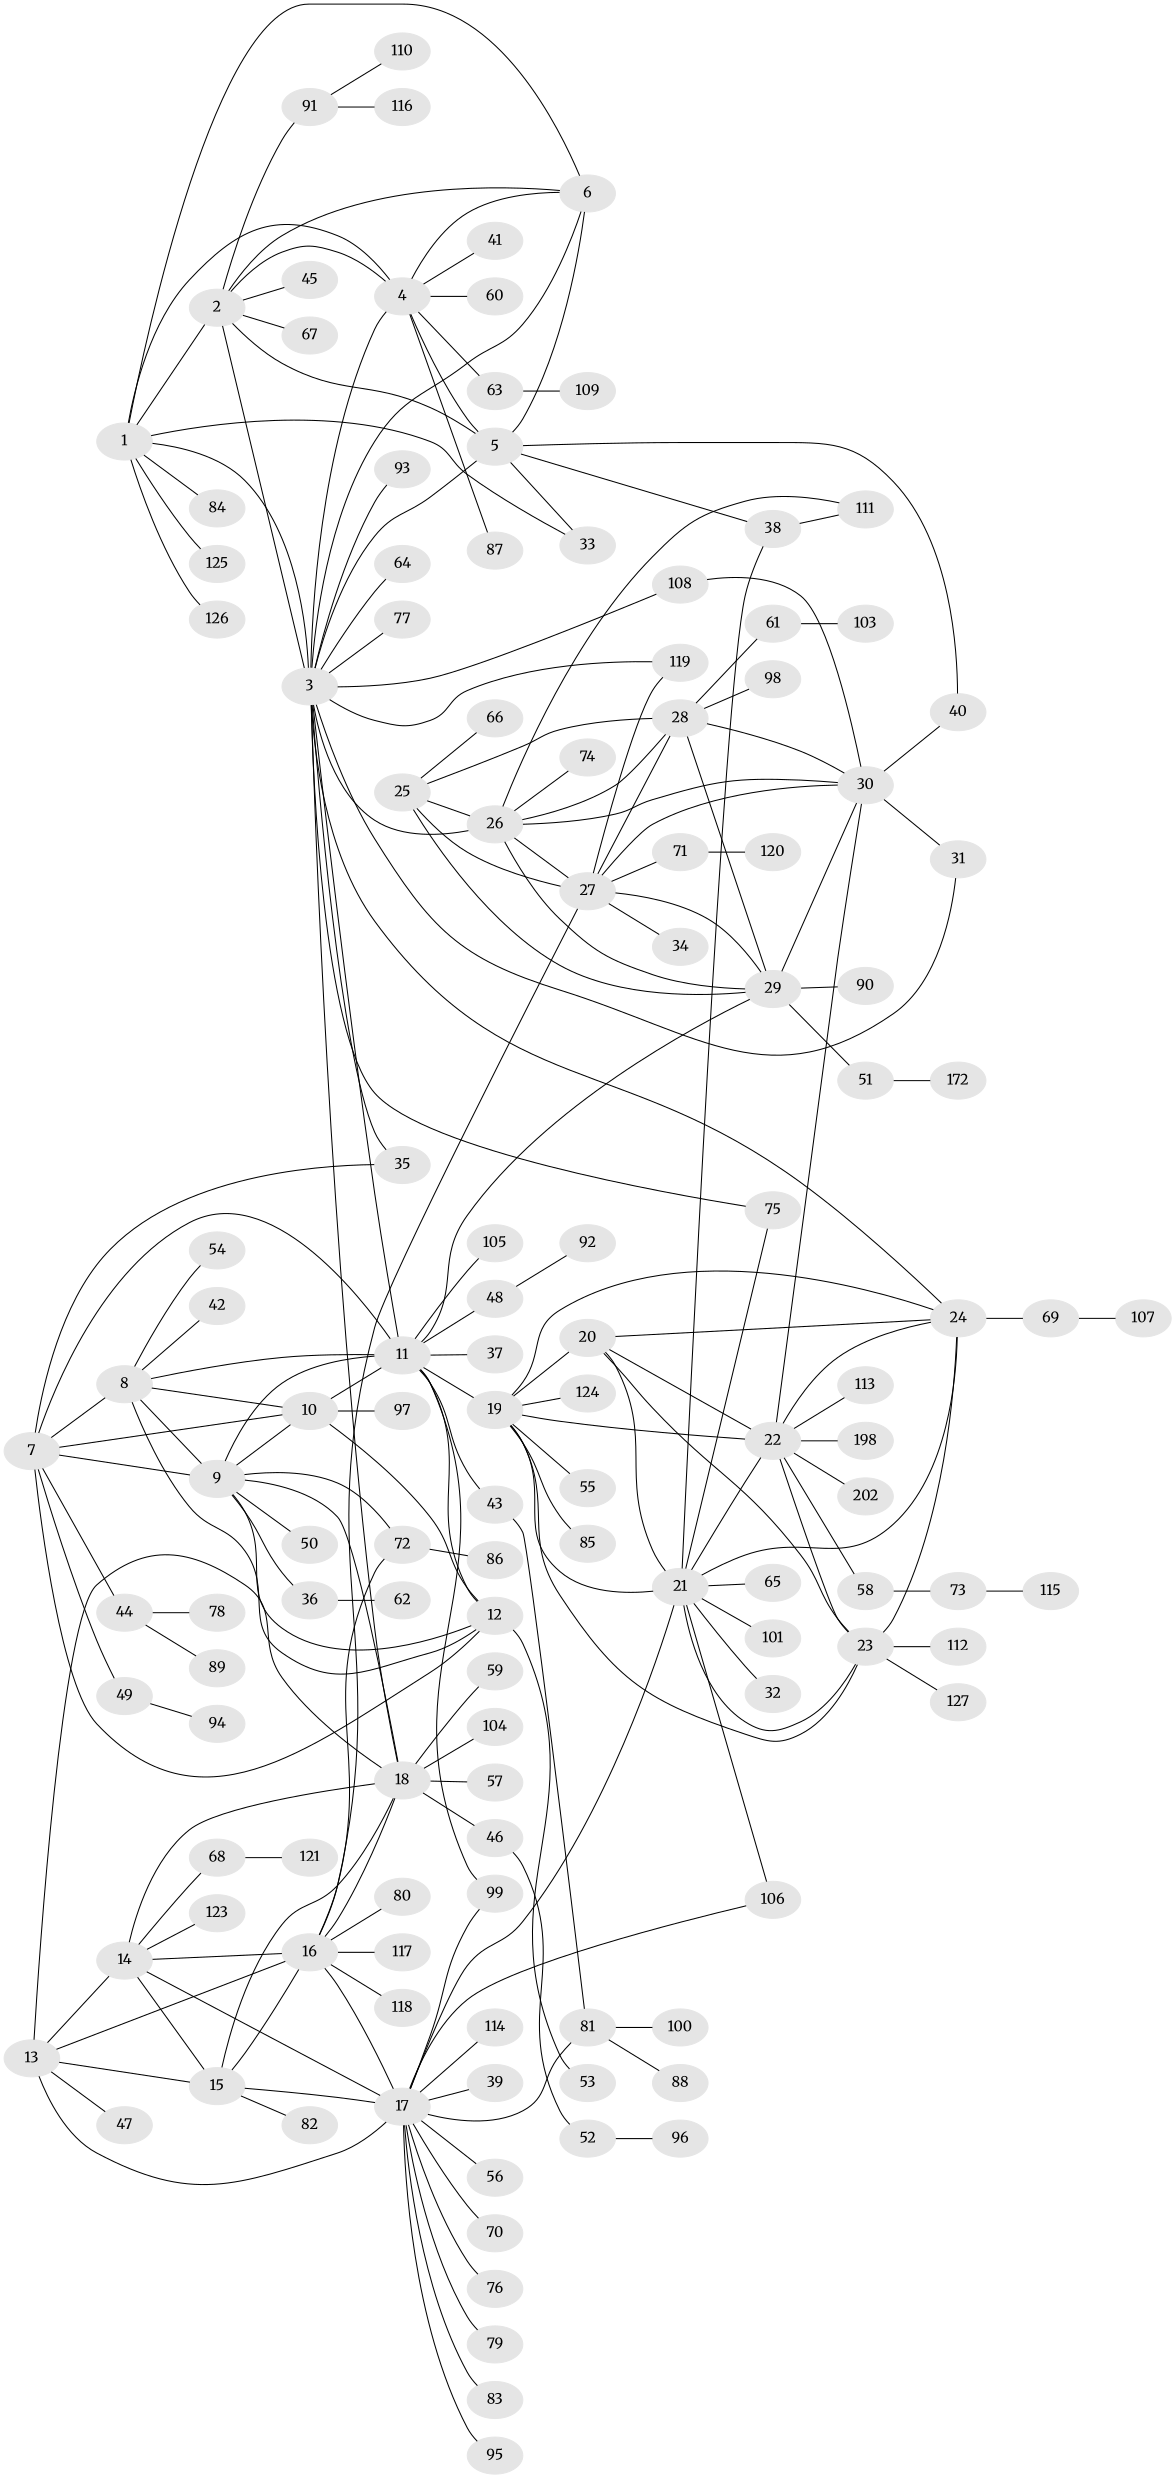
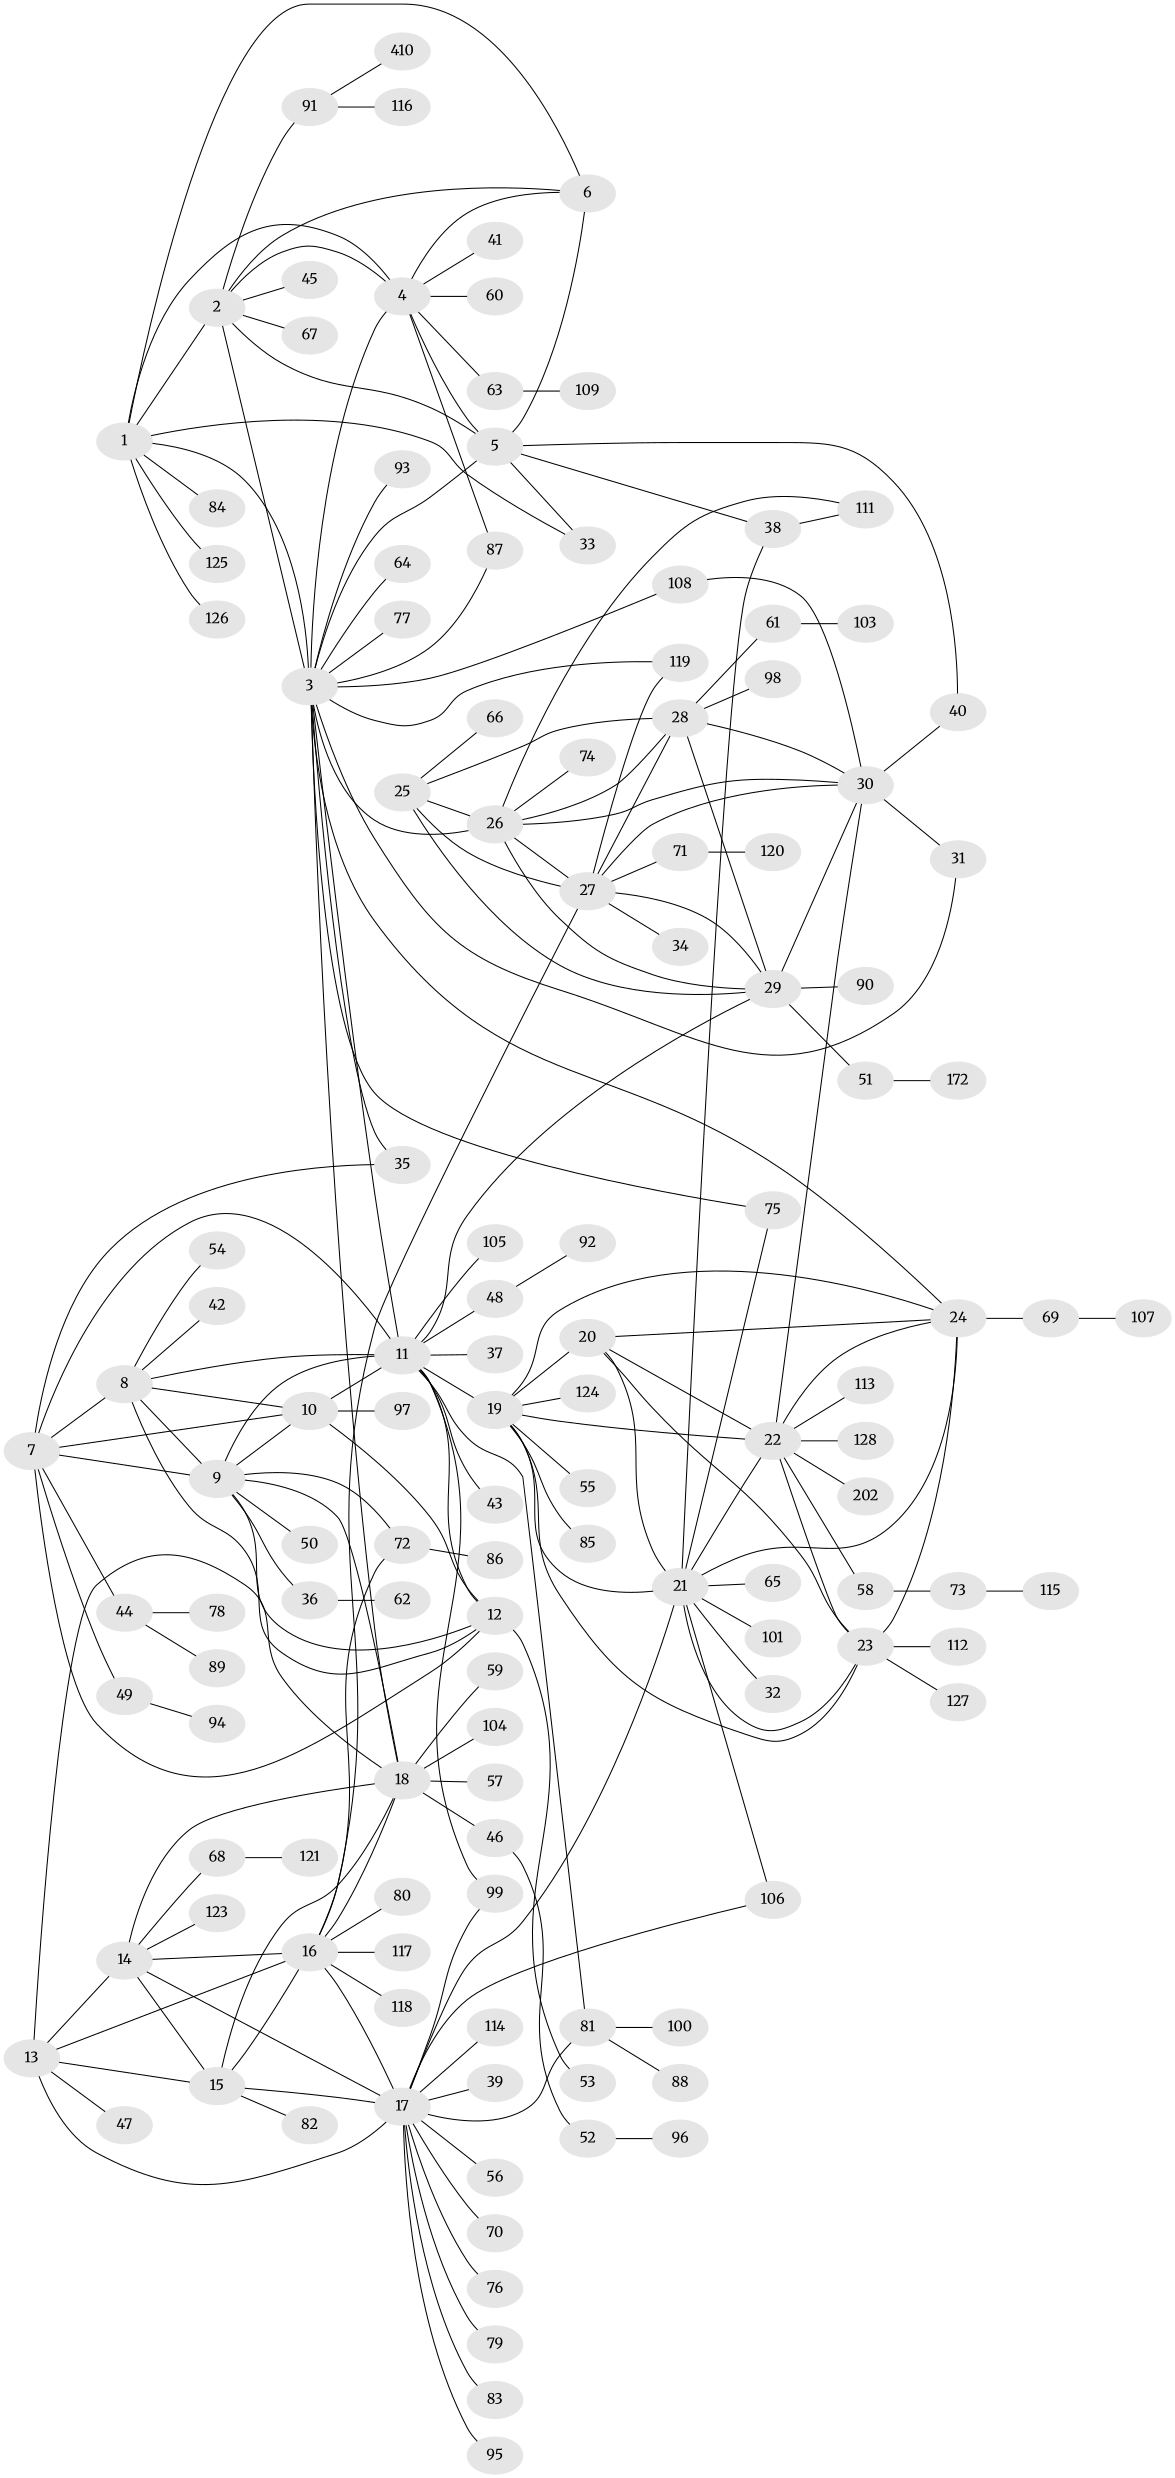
  graph {
    fontname=Merriweather
    rankdir=LR
    node [color=gray90 fontname=Merriweather style=filled]
    edge [fontname=Merriweather]
    1
    2
    3
    4
    6
    84
    125
    126
    33
    5
    45
    67
    91
    11
    18
    24
    26
    31
    35
    64
    75
    77
    93
    108
    119
    41
    60
    63
    87
    38
    40
-   110
+   110 [label=410]
    116
    12
    19
    29
    37
    43
    48
    81
    99
    105
    46
    57
    59
    104
    69
    27
    30
    28
    74
    111
    109
    7
    8
    9
    10
    44
    49
    42
    54
    36
    50
    72
    97
    53
    78
    89
    94
    62
    86
    21
    20
    22
    23
    55
    85
    124
    51
    90
    92
    88
    100
    13
    14
    15
    16
    17
    47
    68
    123
    82
    80
    117
    118
    39
    56
    70
    76
    79
    83
    95
    106
    114
    121
    34
    71
    32
    65
    101
    52
    58
    n113 [label=202]
    113
-   128 [label=198]
+   128
    112
    127
    73
    107
    25
    66
    61
    98
    120
    103
    n126 [label=172]
    96
    115
    1 -- 2
    1 -- 3
    1 -- 4
    1 -- 6
    1 -- 84
    1 -- 125
    1 -- 126
    1 -- 33
    2 -- 3
    2 -- 4
    2 -- 6
    2 -- 5
    2 -- 45
    2 -- 67
    2 -- 91
    3 -- 4
-   3 -- 6
+   3 -- 87
    3 -- 5
    3 -- 11
    3 -- 18
    3 -- 24
    3 -- 26
    3 -- 31
    3 -- 35
    3 -- 64
    3 -- 75
    3 -- 77
    3 -- 93
    3 -- 108
    3 -- 119
    4 -- 6
    4 -- 5
    4 -- 41
    4 -- 60
    4 -- 63
    4 -- 87
    5 -- 6
    5 -- 33
    5 -- 38
    5 -- 40
    91 -- 110
    91 -- 116
    11 -- 12
    11 -- 19
    11 -- 29
    11 -- 37
    11 -- 43
    11 -- 48
-   43 -- 81
+   11 -- 81
    11 -- 99
    11 -- 105
    18 -- 46
    18 -- 57
    18 -- 59
    18 -- 104
    24 -- 69
    26 -- 29
    26 -- 27
    26 -- 30
    26 -- 28
    26 -- 74
    26 -- 111
    108 -- 30
    63 -- 109
    38 -- 111
    12 -- 53
    19 -- 24
    19 -- 21
    19 -- 20
    19 -- 22
    19 -- 23
    19 -- 55
    19 -- 85
    19 -- 124
    29 -- 30
    29 -- 51
    29 -- 90
    48 -- 92
    81 -- 88
    81 -- 100
    46 -- 52
    69 -- 107
    27 -- 119
    27 -- 29
    27 -- 30
    27 -- 28
    27 -- 34
    27 -- 71
    30 -- 31
    30 -- 40
    28 -- 29
    28 -- 30
    28 -- 61
    28 -- 98
    7 -- 11
    7 -- 35
    7 -- 12
    7 -- 8
    7 -- 9
    7 -- 10
    7 -- 44
    7 -- 49
    8 -- 11
    8 -- 12
    8 -- 9
    8 -- 10
    8 -- 42
    8 -- 54
    9 -- 11
    9 -- 18
    9 -- 12
    9 -- 10
    9 -- 36
    9 -- 50
    9 -- 72
    10 -- 11
    10 -- 12
    10 -- 97
    44 -- 78
    44 -- 89
    49 -- 94
    36 -- 62
    72 -- 86
    21 -- 24
    21 -- 75
    21 -- 38
    21 -- 22
    21 -- 23
    21 -- 106
    21 -- 32
    21 -- 65
    21 -- 101
    20 -- 24
    20 -- 21
    20 -- 22
    20 -- 23
    22 -- 24
    22 -- 30
    22 -- 23
    22 -- 58
    22 -- n113
    22 -- 113
    22 -- 128
    23 -- 24
    23 -- 112
    23 -- 127
    51 -- n126
    13 -- 18
    13 -- 14
    13 -- 15
    13 -- 16
    13 -- 17
    13 -- 47
    14 -- 18
    14 -- 15
    14 -- 16
    14 -- 17
    14 -- 68
    14 -- 123
    15 -- 18
    15 -- 16
    15 -- 17
    15 -- 82
    16 -- 18
    16 -- 27
    16 -- 72
    16 -- 17
    16 -- 80
    16 -- 117
    16 -- 118
    17 -- 81
    17 -- 99
    17 -- 21
    17 -- 39
    17 -- 56
    17 -- 70
    17 -- 76
    17 -- 79
    17 -- 83
    17 -- 95
    17 -- 106
    17 -- 114
    68 -- 121
    71 -- 120
    52 -- 96
    58 -- 73
    73 -- 115
    25 -- 26
    25 -- 29
    25 -- 27
    25 -- 28
    25 -- 66
    61 -- 103
  }
